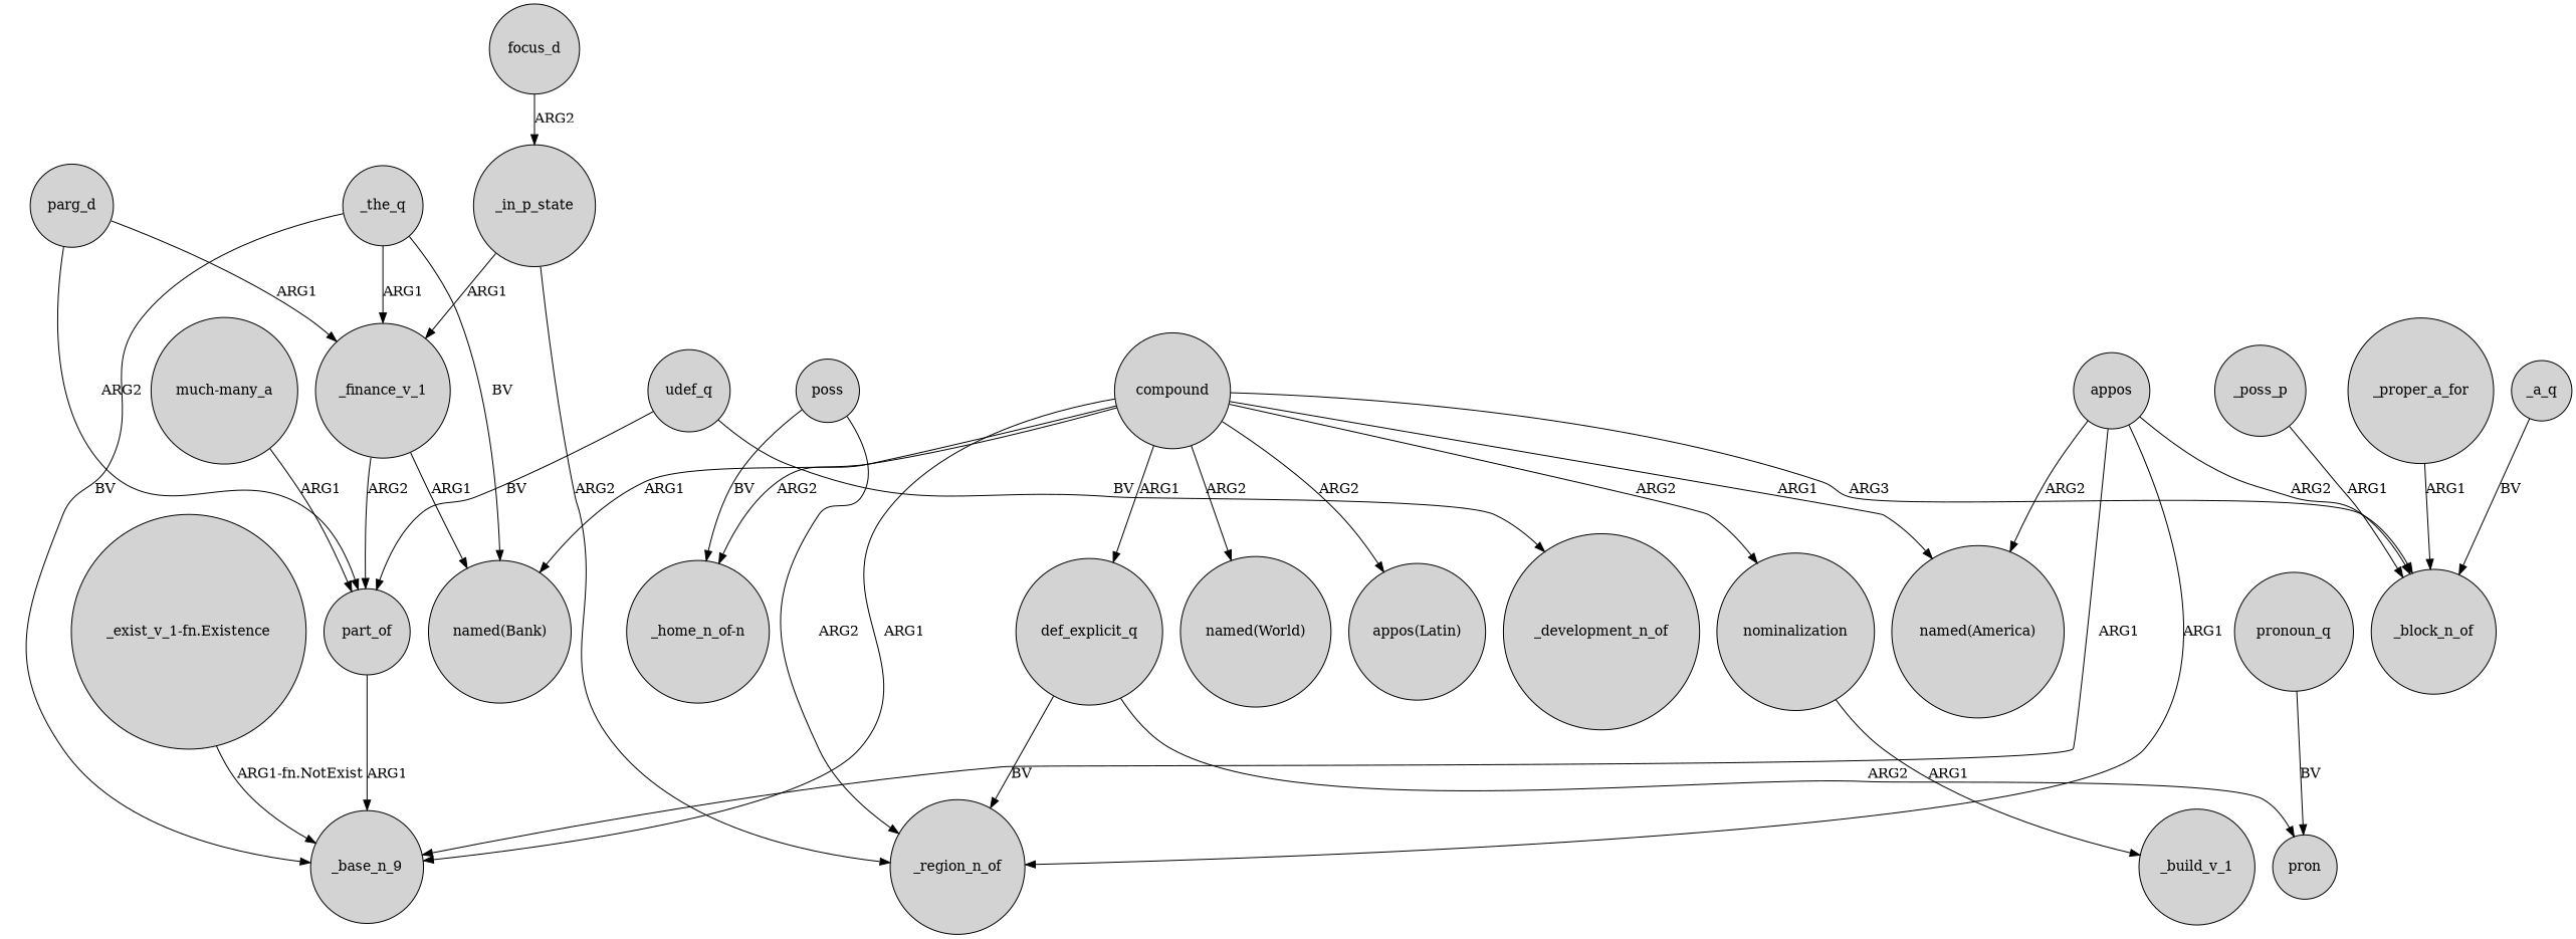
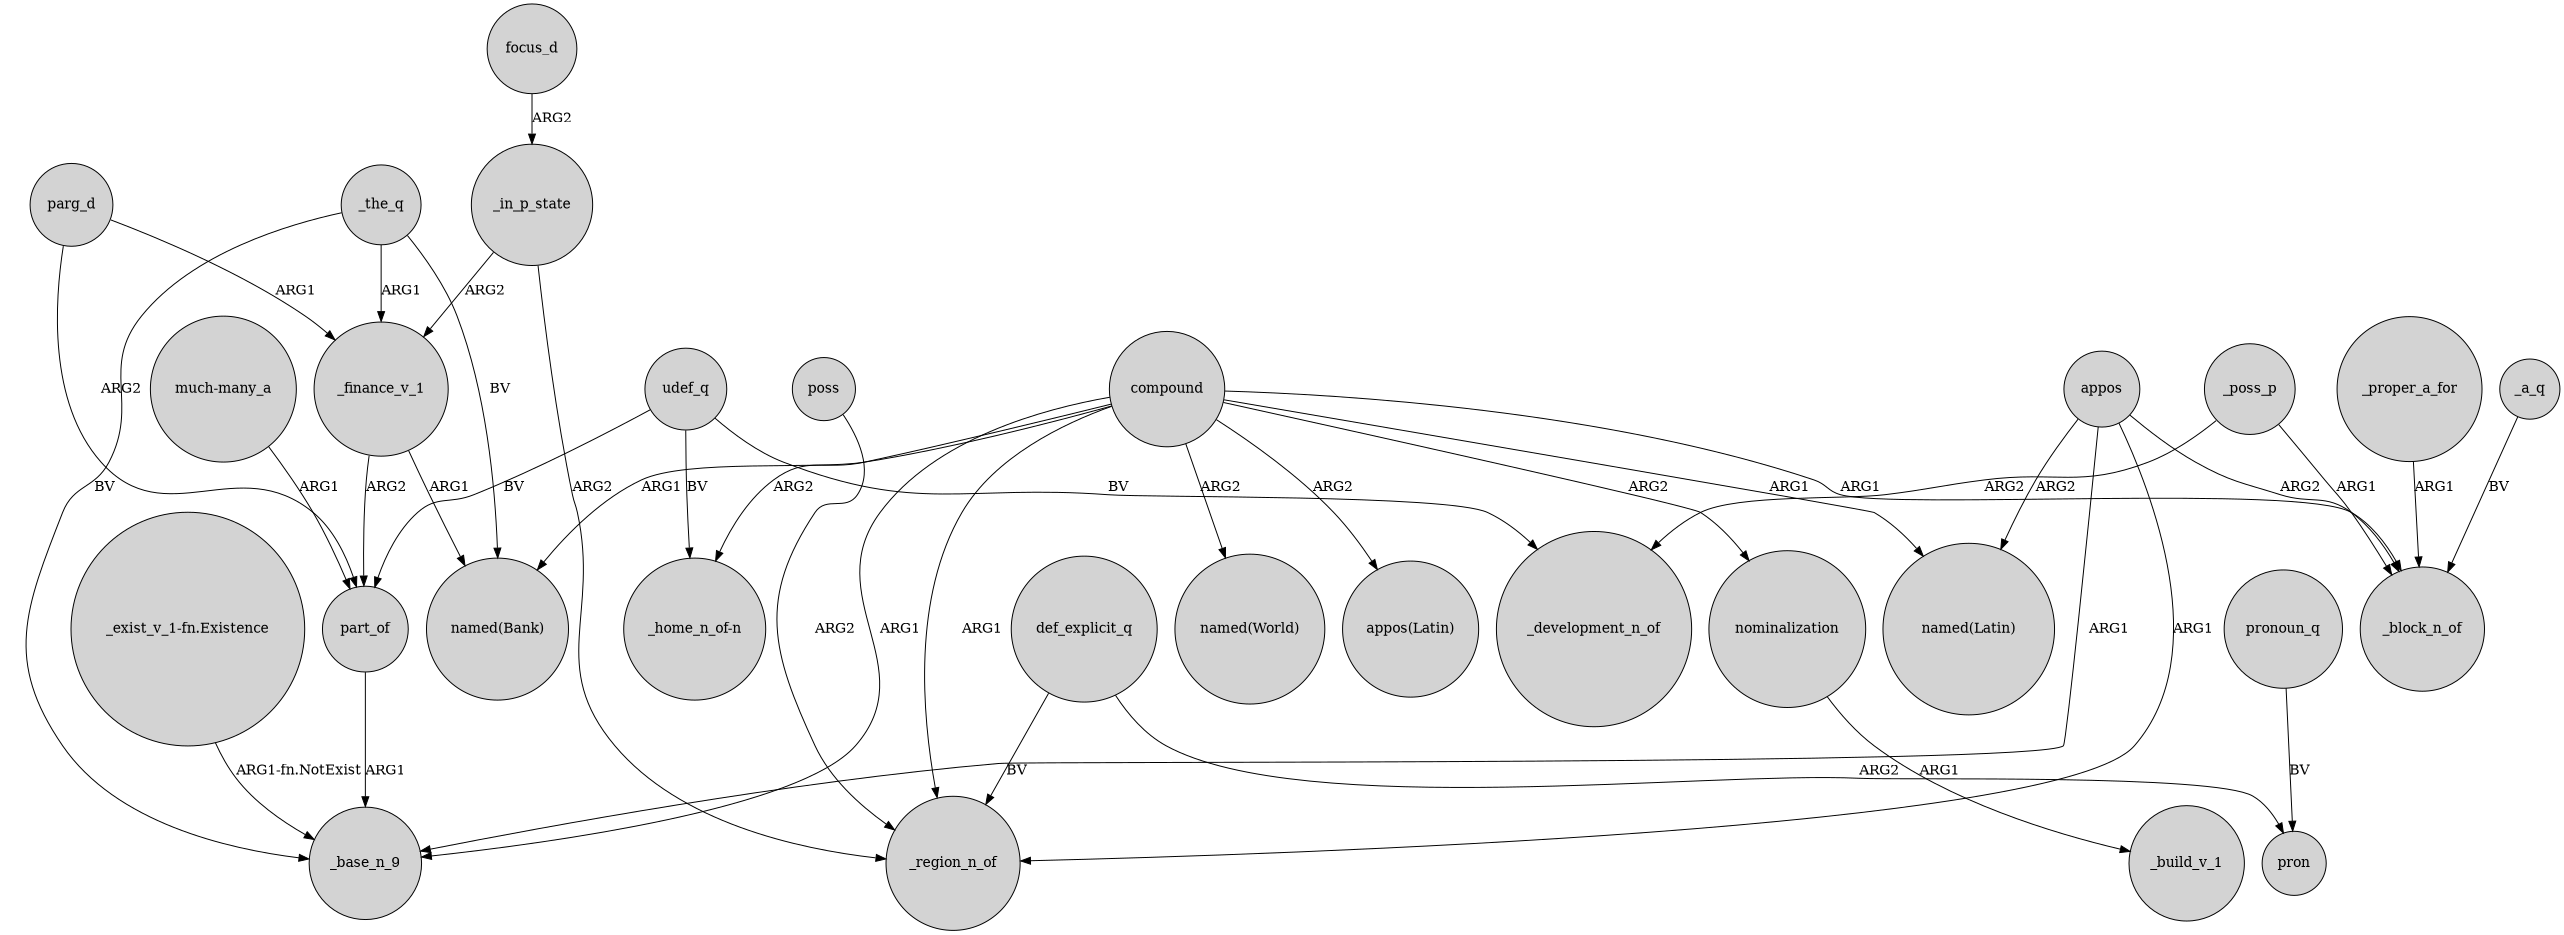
  digraph {
    fontname="DejaVu Serif"
    node [fontname="DejaVu Serif" shape=circle style=filled]
    edge [fontname="DejaVu Serif"]
    udef_q
    part_of
    "_home_n_of-n"
    _development_n_of
    n5 [label=_base_n_9]
    nominalization
    _build_v_1
    poss
    _region_n_of
    compound
    _block_n_of
    "named(Bank)"
-   "named(America)"
+   "named(America)" [label="named(Latin)"]
    "named(World)"
    n15 [label="appos(Latin)"]
    "much-many_a"
    def_explicit_q
    pron
    focus_d
    _in_p_state
    _finance_v_1
    _the_q
    "_exist_v_1-fn.Existence"
    n24 [label=_poss_p]
    appos
    n26 [label=_proper_a_for]
    pronoun_q
    parg_d
    _a_q
    udef_q -> part_of [label=BV]
-   poss -> "_home_n_of-n" [label=BV]
+   udef_q -> "_home_n_of-n" [label=BV]
    udef_q -> _development_n_of [label=BV]
    part_of -> n5 [label=ARG1]
    nominalization -> _build_v_1 [label=ARG1]
    poss -> _region_n_of [label=ARG2]
    compound -> "_home_n_of-n" [label=ARG2]
    compound -> n5 [label=ARG1]
    compound -> nominalization [label=ARG2]
-   compound -> def_explicit_q [label=ARG1]
-   compound -> _block_n_of [label=ARG3]
+   compound -> _region_n_of [label=ARG1]
+   compound -> _block_n_of [label=ARG1]
    compound -> "named(Bank)" [label=ARG1]
    compound -> "named(America)" [label=ARG1]
    compound -> "named(World)" [label=ARG2]
    compound -> n15 [label=ARG2]
    "much-many_a" -> part_of [label=ARG1]
    def_explicit_q -> _region_n_of [label=BV]
    def_explicit_q -> pron [label=ARG2]
    focus_d -> _in_p_state [label=ARG2]
    _in_p_state -> _region_n_of [label=ARG2]
-   _in_p_state -> _finance_v_1 [label=ARG1]
+   _in_p_state -> _finance_v_1 [label=ARG2]
    _finance_v_1 -> part_of [label=ARG2]
    _finance_v_1 -> "named(Bank)" [label=ARG1]
    _the_q -> n5 [label=BV]
    _the_q -> "named(Bank)" [label=BV]
    _the_q -> _finance_v_1 [label=ARG1]
    "_exist_v_1-fn.Existence" -> n5 [label="ARG1-fn.NotExist"]
+   n24 -> _development_n_of [label=ARG2]
    n24 -> _block_n_of [label=ARG1]
    appos -> n5 [label=ARG1]
    appos -> _region_n_of [label=ARG1]
    appos -> _block_n_of [label=ARG2]
    appos -> "named(America)" [label=ARG2]
    n26 -> _block_n_of [label=ARG1]
    pronoun_q -> pron [label=BV]
    parg_d -> part_of [label=ARG2]
    parg_d -> _finance_v_1 [label=ARG1]
    _a_q -> _block_n_of [label=BV]
  }
